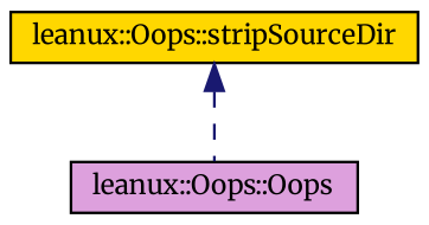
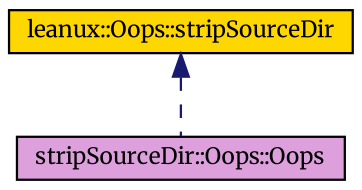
  digraph {
    rankdir=TB
    fontname=Merriweather
    node [color=black fontname=Merriweather fontsize=10 shape=record style=filled]
    n1 [fillcolor=gold fontcolor=black height=0.2 label="leanux::Oops::stripSourceDir" width=0.4]
-   n2 [height=0.2 label="leanux::Oops::Oops" width=0.4 fillcolor=plum]
+   n2 [height=0.2 label="stripSourceDir::Oops::Oops" width=0.4 fillcolor=plum]
    n1 -> n2 [color=midnightblue dir=back fontname=Merriweather fontsize=10 labelfontname=Helvetica labelfontsize=10 style=dashed]
  }
